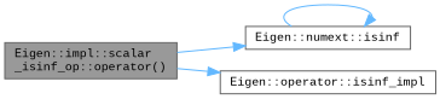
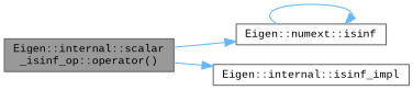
  digraph {
    fontname="Liberation Mono"
    rankdir=LR
    node [color=grey40 fillcolor=white fontname="Liberation Mono" fontsize=10 shape=box style=filled]
    edge [color=steelblue1 fontname="Liberation Mono" fontsize=10 labelfontname=Helvetica labelfontsize=10 style=solid]
-   n1 [color=gray40 fillcolor=grey60 fontcolor=black height=0.2 label="Eigen::impl::scalar\l_isinf_op::operator()" width=0.4]
+   n1 [color=gray40 fillcolor=grey60 fontcolor=black height=0.2 label="Eigen::internal::scalar\l_isinf_op::operator()" width=0.4]
    n2 [height=0.2 label="Eigen::numext::isinf" width=0.4]
-   n3 [height=0.2 label="Eigen::operator::isinf_impl" width=0.4]
+   n3 [height=0.2 label="Eigen::internal::isinf_impl" width=0.4]
    n1 -> n2
    n1 -> n3
    n2 -> n2
  }
